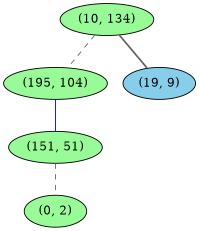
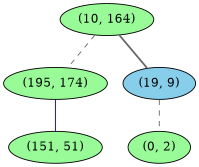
  graph {
    node [fillcolor=palegreen style=filled]
    edge [color=gray40 style=dashed weight=1]
-   "(10, 134)"
-   "(195, 104)"
+   "(10, 134)" [label="(10, 164)"]
+   "(195, 104)" [label="(195, 174)"]
    "(19, 9)" [fillcolor=skyblue]
    n4 [label="(151, 51)"]
    n5 [label="(0, 2)"]
    "(10, 134)" -- "(195, 104)"
    "(10, 134)" -- "(19, 9)" [style=bold]
    "(195, 104)" -- n4 [color=blue style=solid]
-   n4 -- n5 [weight=4]
+   "(19, 9)" -- n5 [weight=4]
  }
